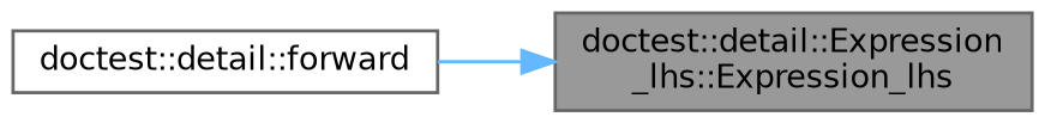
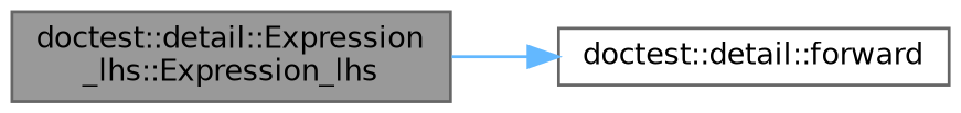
  digraph {
    rankdir=LR
    node [fontname=Helvetica fontsize=10 shape=box style=filled]
    n1 [color=gray40 fillcolor=grey60 fontcolor=black height=0.2 label="doctest::detail::Expression\l_lhs::Expression_lhs" width=0.4]
    n2 [color=grey40 fillcolor=white height=0.2 label="doctest::detail::forward" width=0.4]
-   n2 -> n1 [color=steelblue1 fontname=Helvetica fontsize=10 labelfontname=Helvetica labelfontsize=10 style=solid]
+   n1 -> n2 [color=steelblue1 fontname=Helvetica fontsize=10 labelfontname=Helvetica labelfontsize=10 style=solid]
  }
